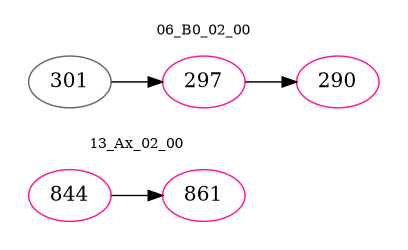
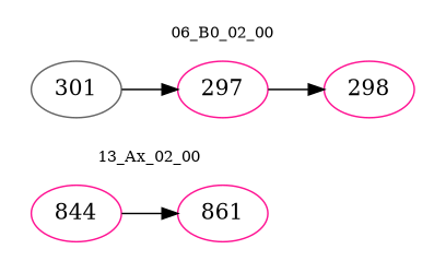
  digraph {
    rankdir=LR
    node [color=deeppink]
    edge [color=black]
    n1 [label=844]
    n2 [label=861]
    n3 [color=gray40 label=301]
    n4 [label=297]
-   n5 [label=290]
+   n5 [label=298]
    subgraph cluster_1 {
      color=white
      fontsize=10
      label="13_Ax_02_00"
      n1
      n2
    }
    subgraph cluster_2 {
      color=white
      fontsize=10
      label="06_B0_02_00"
      n3
      n4
      n5
    }
    n1 -> n2
    n3 -> n4
    n4 -> n5
  }
